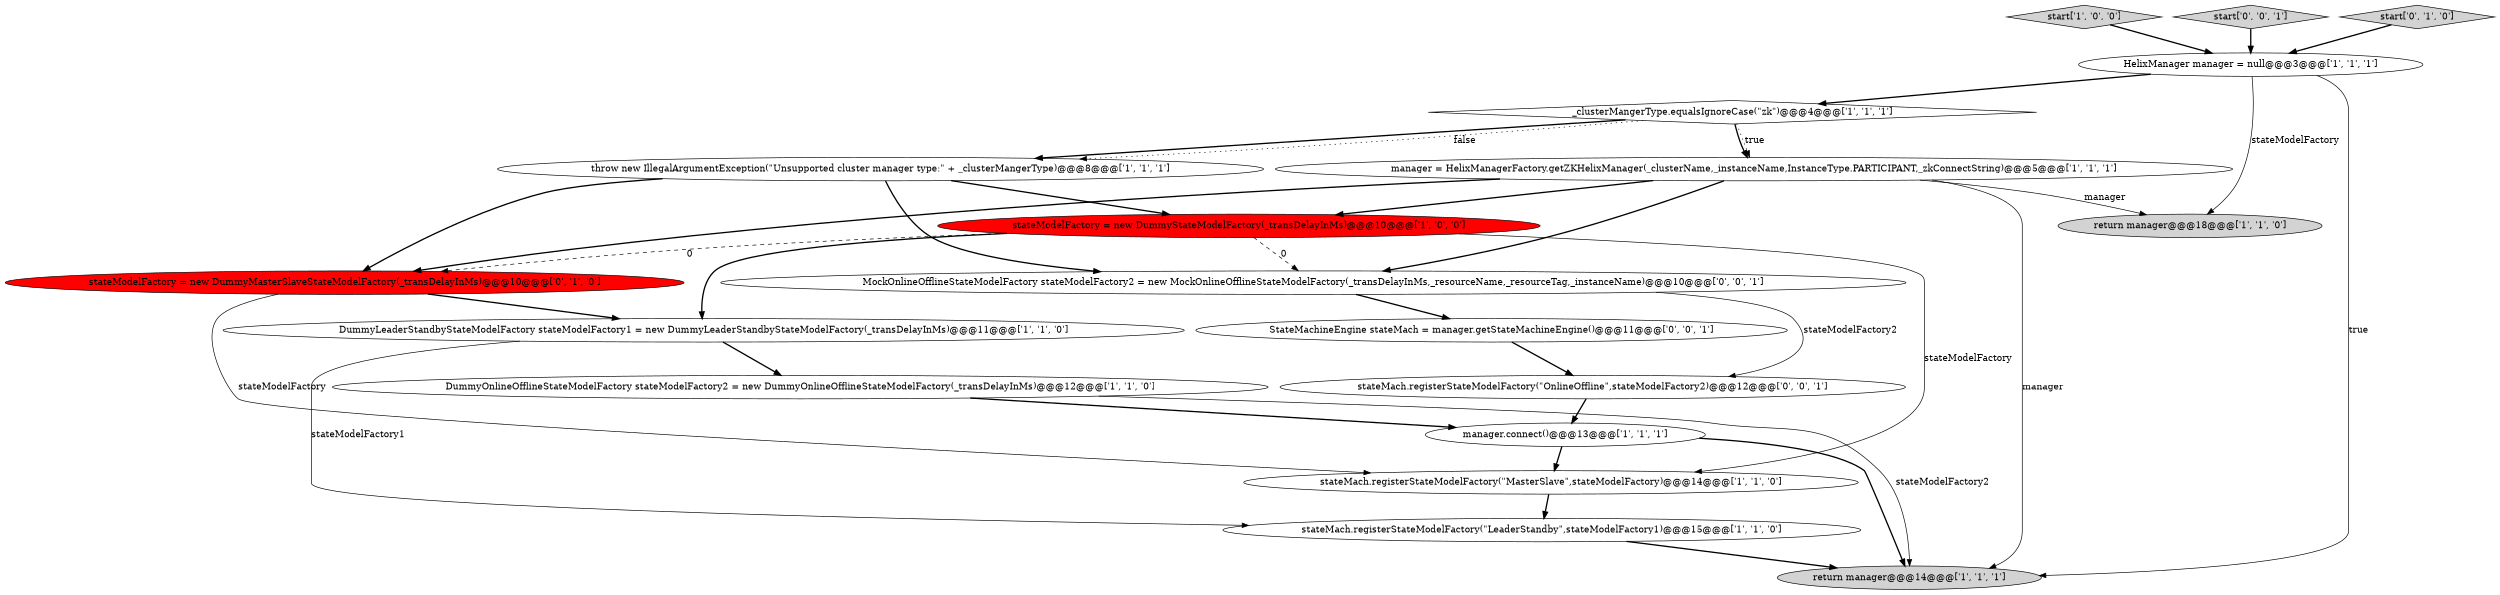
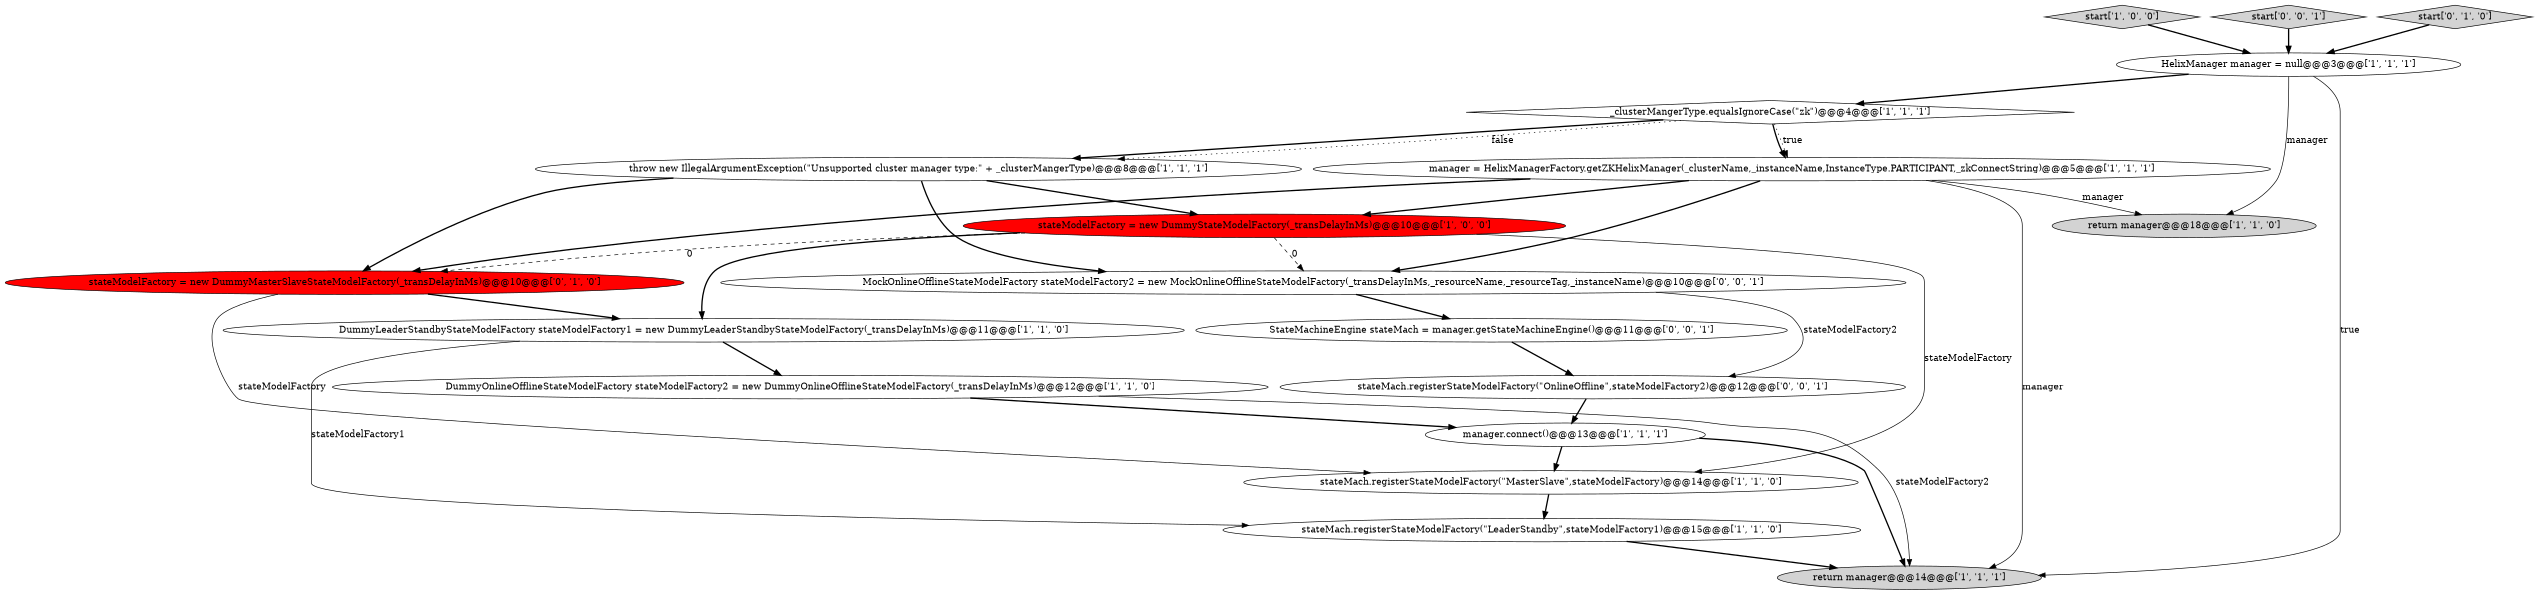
  digraph {
    node [fillcolor=white shape=ellipse style=filled]
    edge [style=bold]
    n1 [label="manager = HelixManagerFactory.getZKHelixManager(_clusterName,_instanceName,InstanceType.PARTICIPANT,_zkConnectString)@@@5@@@['1', '1', '1']"]
    n2 [fillcolor=lightgray label="return manager@@@18@@@['1', '1', '0']"]
    n3 [fillcolor=red label="stateModelFactory = new DummyMasterSlaveStateModelFactory(_transDelayInMs)@@@10@@@['0', '1', '0']"]
    n4 [fillcolor=red label="stateModelFactory = new DummyStateModelFactory(_transDelayInMs)@@@10@@@['1', '0', '0']"]
    n5 [label="MockOnlineOfflineStateModelFactory stateModelFactory2 = new MockOnlineOfflineStateModelFactory(_transDelayInMs,_resourceName,_resourceTag,_instanceName)@@@10@@@['0', '0', '1']"]
    n6 [fillcolor=lightgray label="return manager@@@14@@@['1', '1', '1']"]
    n7 [label="stateMach.registerStateModelFactory(\"MasterSlave\",stateModelFactory)@@@14@@@['1', '1', '0']"]
    n8 [label="DummyLeaderStandbyStateModelFactory stateModelFactory1 = new DummyLeaderStandbyStateModelFactory(_transDelayInMs)@@@11@@@['1', '1', '0']"]
    n9 [label="StateMachineEngine stateMach = manager.getStateMachineEngine()@@@11@@@['0', '0', '1']"]
    n10 [label="stateMach.registerStateModelFactory(\"OnlineOffline\",stateModelFactory2)@@@12@@@['0', '0', '1']"]
    n11 [label="stateMach.registerStateModelFactory(\"LeaderStandby\",stateModelFactory1)@@@15@@@['1', '1', '0']"]
    n12 [label="DummyOnlineOfflineStateModelFactory stateModelFactory2 = new DummyOnlineOfflineStateModelFactory(_transDelayInMs)@@@12@@@['1', '1', '0']"]
    n13 [fillcolor=lightgray label="start['1', '0', '0']" shape=diamond]
    n14 [label="HelixManager manager = null@@@3@@@['1', '1', '1']"]
    n15 [label="_clusterMangerType.equalsIgnoreCase(\"zk\")@@@4@@@['1', '1', '1']" shape=diamond]
    n16 [label="manager.connect()@@@13@@@['1', '1', '1']"]
    n17 [label="throw new IllegalArgumentException(\"Unsupported cluster manager type:\" + _clusterMangerType)@@@8@@@['1', '1', '1']"]
    n18 [fillcolor=lightgray label="start['0', '0', '1']" shape=diamond]
    n19 [fillcolor=lightgray label="start['0', '1', '0']" shape=diamond]
    n1 -> n2 [label=manager style=solid]
    n1 -> n3
    n1 -> n4
    n1 -> n5
    n1 -> n6 [label=manager style=solid]
    n3 -> n7 [label=stateModelFactory style=solid]
    n3 -> n8
    n4 -> n3 [label=0 style=dashed]
    n4 -> n5 [label=0 style=dashed]
    n4 -> n7 [label=stateModelFactory style=solid]
    n4 -> n8
    n5 -> n9
    n5 -> n10 [label=stateModelFactory2 style=solid]
    n7 -> n11
    n8 -> n11 [label=stateModelFactory1 style=solid]
    n8 -> n12
    n9 -> n10
    n10 -> n16
    n11 -> n6
    n12 -> n6 [label=stateModelFactory2 style=solid]
    n12 -> n16
    n13 -> n14
-   n14 -> n2 [label=stateModelFactory style=solid]
+   n14 -> n2 [label=manager style=solid]
    n14 -> n6 [label=true style=solid]
    n14 -> n15
    n15 -> n1
    n15 -> n1 [label=true style=dotted]
    n15 -> n17
    n15 -> n17 [label=false style=dotted]
    n16 -> n6
    n16 -> n7
    n17 -> n3
    n17 -> n4
    n17 -> n5
    n18 -> n14
    n19 -> n14
  }
